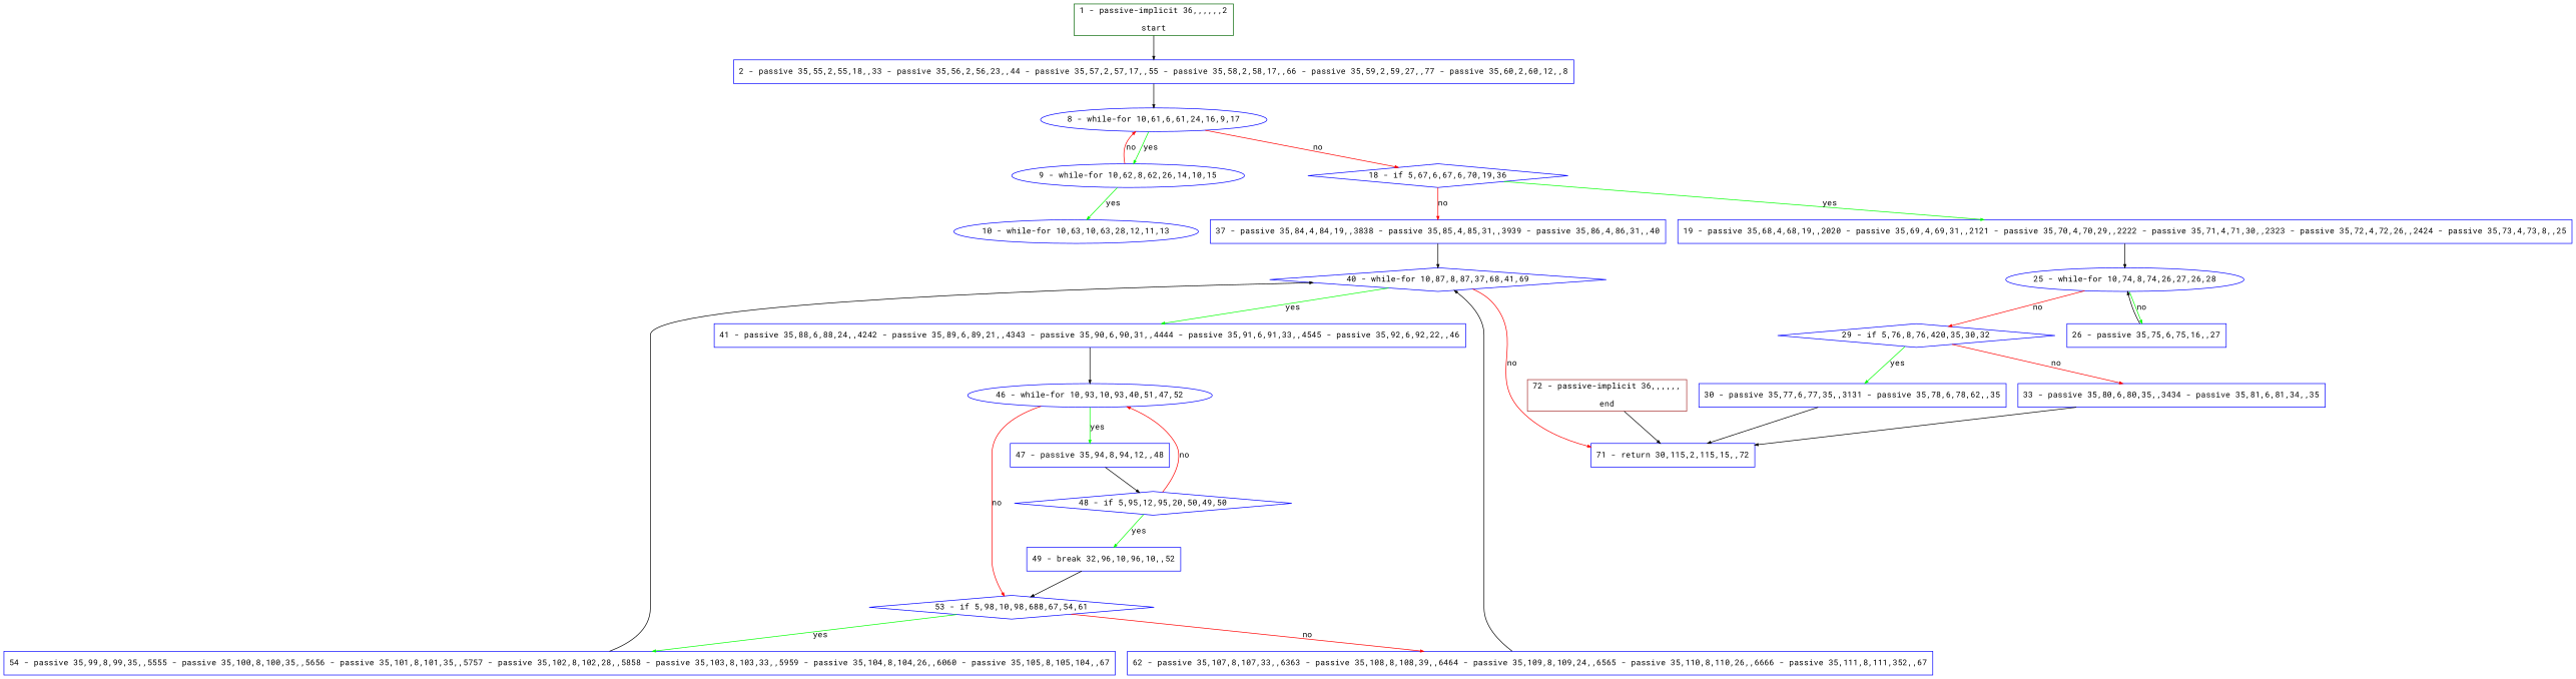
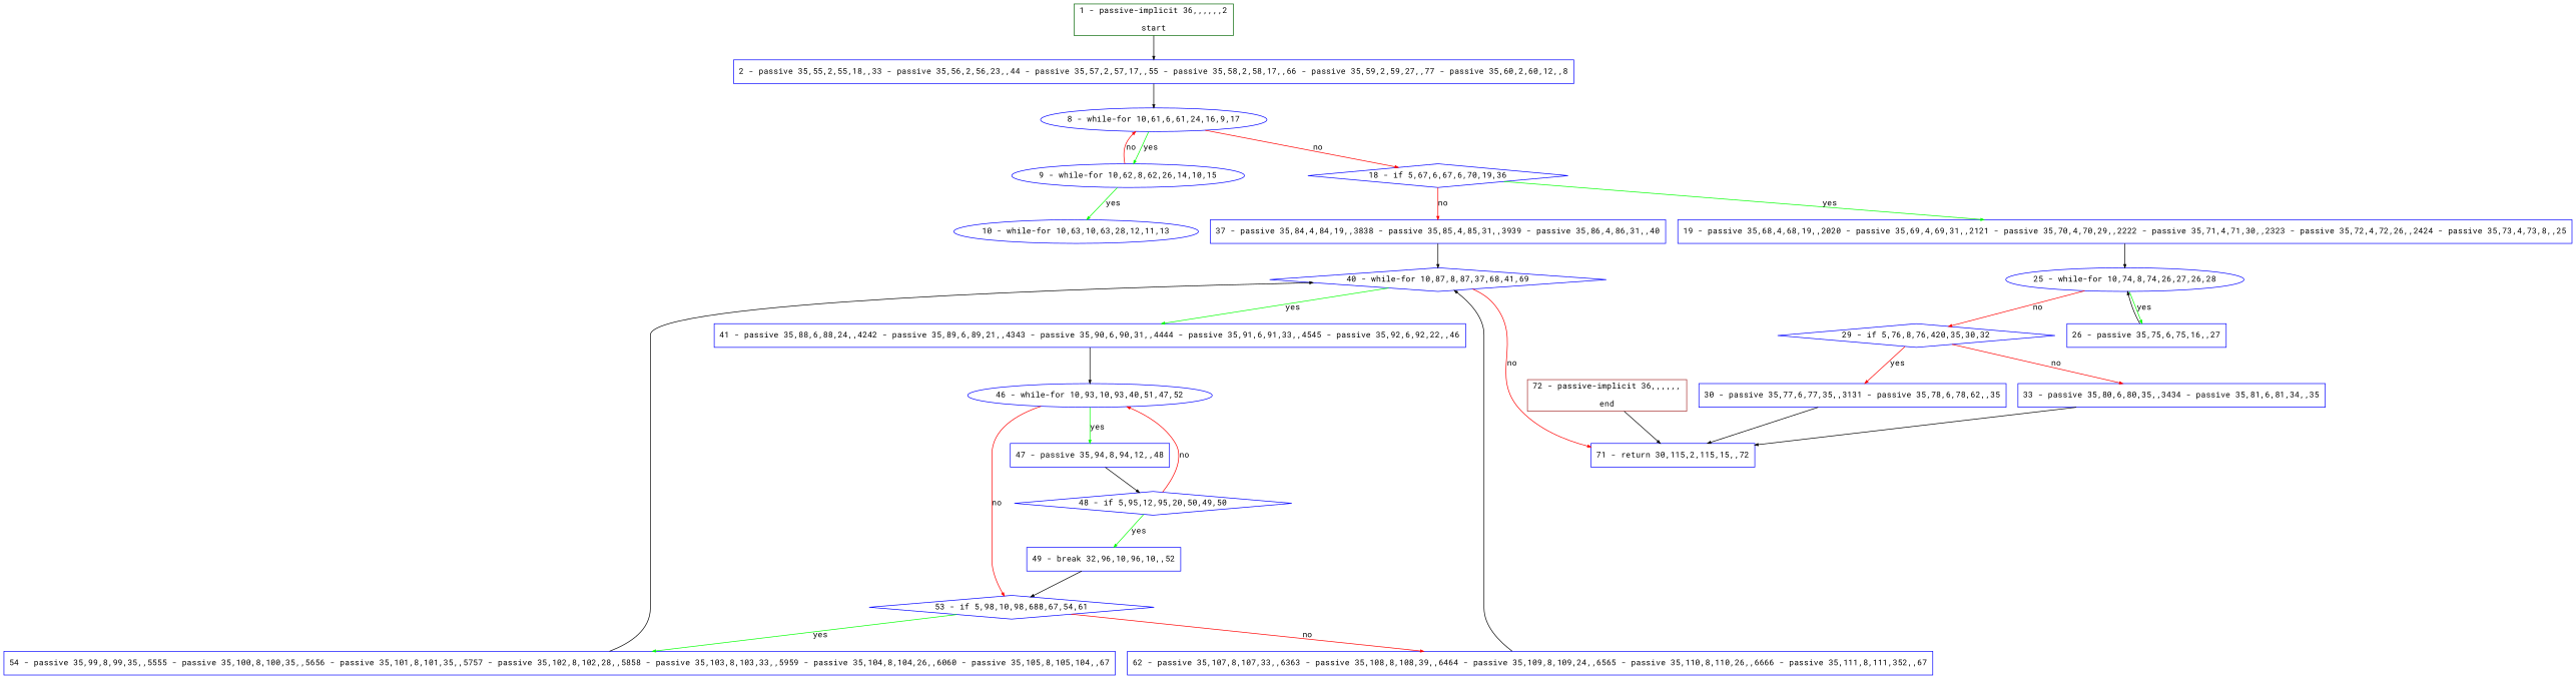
  digraph {
    bgcolor=white
    compound=true
    fillcolor="#FFFFCC"
    fontname="Roboto Mono"
    fontsize=12
    pack=true
    packmode=clust
    style="rounded,filled"
    node [color="#0000ff" compound=true fillcolor="#ffffff" fixedsize=false fontname="Roboto Mono" fontsize=12 node_initialized=no shape=box style=filled]
    edge [arrowhead=normal arrowsize=0.5 arrowtail=none color="#000000" compound=true dir=forward fontcolor=black fontname="Roboto Mono" fontsize=12]
    n1 [label="2 - passive 35,55,2,55,18,,33 - passive 35,56,2,56,23,,44 - passive 35,57,2,57,17,,55 - passive 35,58,2,58,17,,66 - passive 35,59,2,59,27,,77 - passive 35,60,2,60,12,,8"]
    n2 [label="8 - while-for 10,61,6,61,24,16,9,17" shape=oval]
    n3 [label="9 - while-for 10,62,8,62,26,14,10,15" shape=oval]
    n4 [label="18 - if 5,67,6,67,6,70,19,36" shape=diamond]
    n5 [color="#006400" label="1 - passive-implicit 36,,,,,,2\n\nstart"]
    n6 [label="10 - while-for 10,63,10,63,28,12,11,13" shape=oval]
    n7 [label="19 - passive 35,68,4,68,19,,2020 - passive 35,69,4,69,31,,2121 - passive 35,70,4,70,29,,2222 - passive 35,71,4,71,30,,2323 - passive 35,72,4,72,26,,2424 - passive 35,73,4,73,8,,25"]
    n8 [label="37 - passive 35,84,4,84,19,,3838 - passive 35,85,4,85,31,,3939 - passive 35,86,4,86,31,,40"]
    n9 [label="25 - while-for 10,74,8,74,26,27,26,28" shape=oval]
    n10 [label="40 - while-for 10,87,8,87,37,68,41,69" shape=diamond]
    n11 [label="26 - passive 35,75,6,75,16,,27"]
    n12 [label="29 - if 5,76,8,76,420,35,30,32" shape=diamond]
    n13 [label="71 - return 30,115,2,115,15,,72"]
    n14 [label="41 - passive 35,88,6,88,24,,4242 - passive 35,89,6,89,21,,4343 - passive 35,90,6,90,31,,4444 - passive 35,91,6,91,33,,4545 - passive 35,92,6,92,22,,46"]
    n15 [label="30 - passive 35,77,6,77,35,,3131 - passive 35,78,6,78,62,,35"]
    n16 [label="33 - passive 35,80,6,80,35,,3434 - passive 35,81,6,81,34,,35"]
    n17 [color="#a52a2a" label="72 - passive-implicit 36,,,,,,\n\nend"]
    n18 [label="46 - while-for 10,93,10,93,40,51,47,52" shape=oval]
    n19 [label="47 - passive 35,94,8,94,12,,48"]
    n20 [label="53 - if 5,98,10,98,688,67,54,61" shape=diamond]
    n21 [label="48 - if 5,95,12,95,20,50,49,50" shape=diamond]
    n22 [label="54 - passive 35,99,8,99,35,,5555 - passive 35,100,8,100,35,,5656 - passive 35,101,8,101,35,,5757 - passive 35,102,8,102,28,,5858 - passive 35,103,8,103,33,,5959 - passive 35,104,8,104,26,,6060 - passive 35,105,8,105,104,,67"]
    n23 [label="62 - passive 35,107,8,107,33,,6363 - passive 35,108,8,108,39,,6464 - passive 35,109,8,109,24,,6565 - passive 35,110,8,110,26,,6666 - passive 35,111,8,111,352,,67"]
    n24 [label="49 - break 32,96,10,96,10,,52"]
    n1 -> n2
    n2 -> n3 [color="#00ff00" label=yes]
    n2 -> n4 [color="#ff0000" label=no]
    n3 -> n2 [color="#ff0000" label=no]
    n3 -> n6 [color="#00ff00" label=yes]
    n4 -> n7 [color="#00ff00" label=yes]
    n4 -> n8 [color="#ff0000" label=no]
    n5 -> n1
    n7 -> n9
    n8 -> n10
-   n9 -> n11 [color="#00ff00" label=no]
+   n9 -> n11 [color="#00ff00" label=yes]
    n9 -> n12 [color="#ff0000" label=no]
    n10 -> n13 [color="#ff0000" label=no]
    n10 -> n14 [color="#00ff00" label=yes]
    n11 -> n9
-   n12 -> n15 [color="#00ff00" label=yes]
+   n12 -> n15 [color="#ff0000" label=yes]
    n12 -> n16 [color="#ff0000" label=no]
    n14 -> n18
    n15 -> n13
    n16 -> n13
    n17 -> n13
    n18 -> n19 [color="#00ff00" label=yes]
    n18 -> n20 [color="#ff0000" label=no]
    n19 -> n21
    n20 -> n22 [color="#00ff00" label=yes]
    n20 -> n23 [color="#ff0000" label=no]
    n21 -> n18 [color="#ff0000" label=no]
    n21 -> n24 [color="#00ff00" label=yes]
    n22 -> n10
    n23 -> n10
    n24 -> n20
  }
